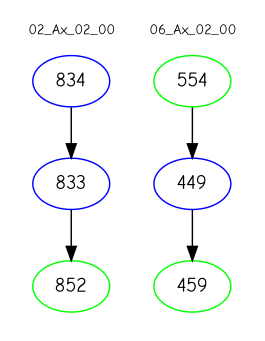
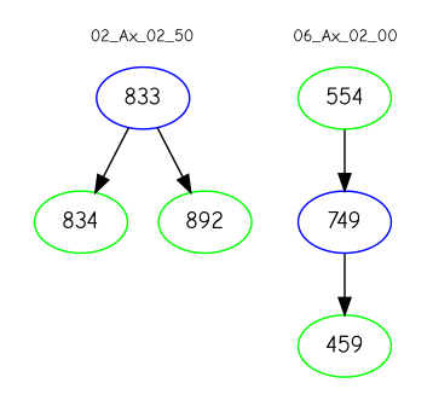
  digraph {
    fontname="Comic Neue"
    node [color=green fontname="Comic Neue"]
    edge [color=black fontname="Comic Neue"]
-   n1 [color=blue label=834]
+   n1 [label=834]
    n2 [color=blue label=833]
-   n3 [label=852]
+   n3 [label=892]
    n4 [label=554]
-   n5 [color=blue label=449]
+   n5 [color=blue label=749]
    n6 [label=459]
    subgraph cluster_1 {
      color=white
      fontsize=10
-     label="02_Ax_02_00"
+     label="02_Ax_02_50"
      n1
      n2
      n3
    }
    subgraph cluster_2 {
      color=white
      fontsize=10
      label="06_Ax_02_00"
      n4
      n5
      n6
    }
-   n1 -> n2
+   n2 -> n1
    n2 -> n3
    n4 -> n5
    n5 -> n6
  }
